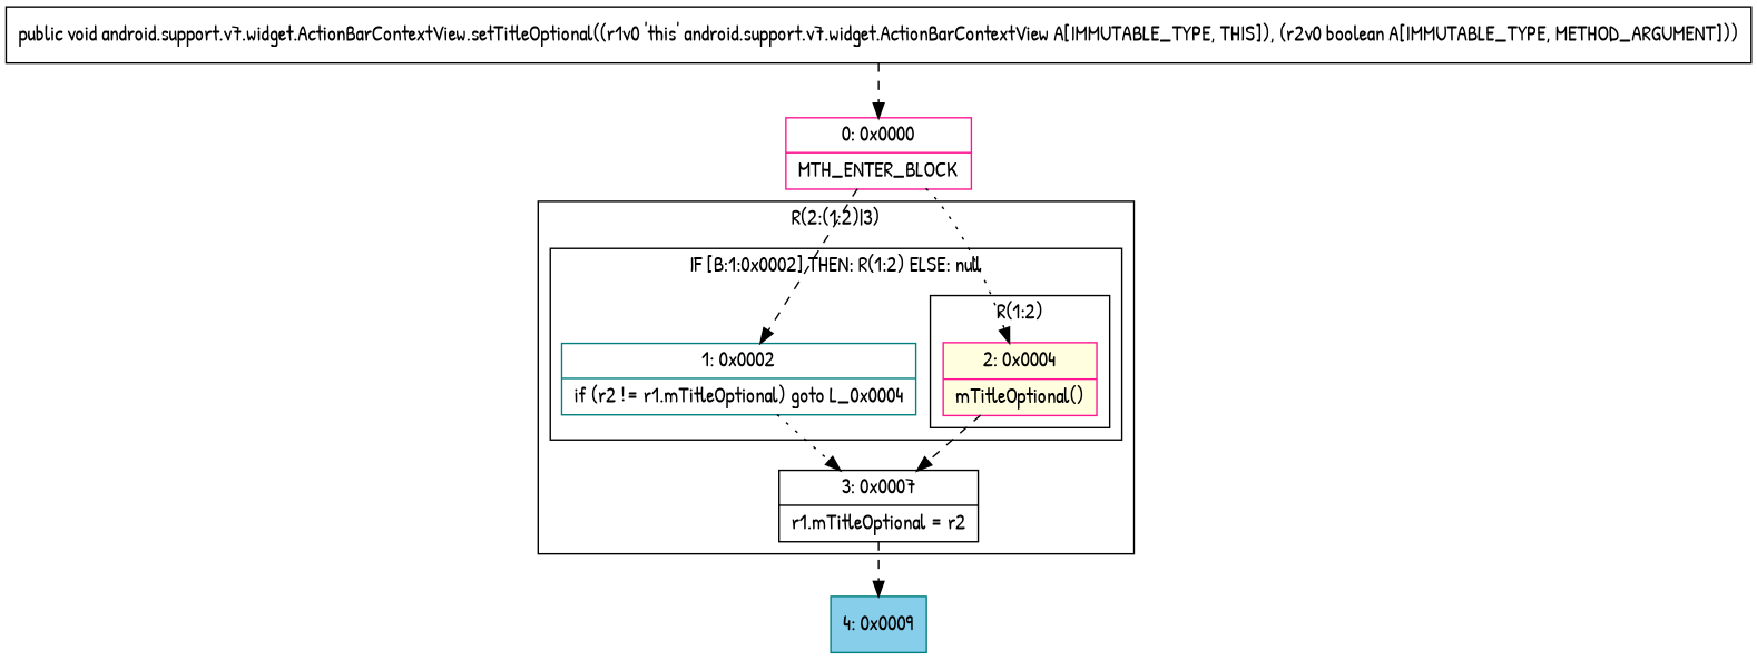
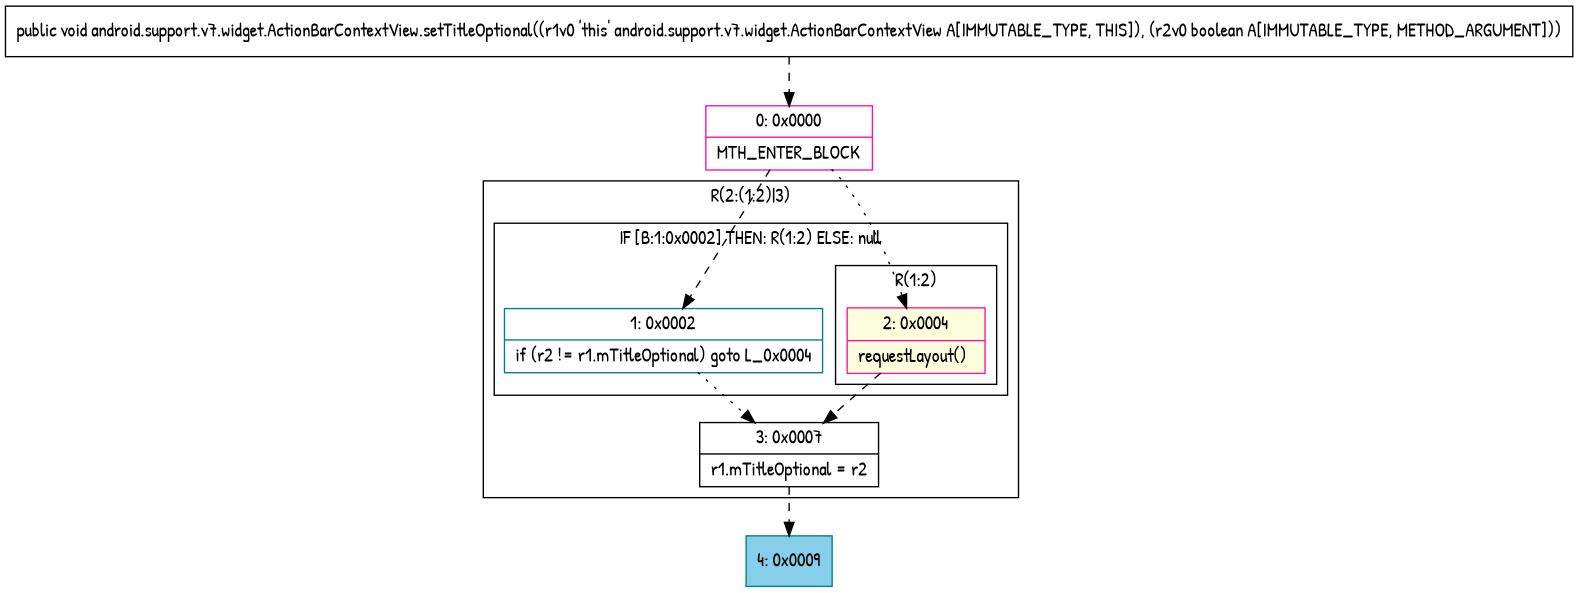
  digraph {
    fontname="Patrick Hand"
    node [color=deeppink fillcolor=white fontname="Patrick Hand" shape=record style=filled]
    edge [fontname="Patrick Hand" style=dashed]
-   n1 [fillcolor=lightyellow label="{2\:\ 0x0004|mTitleOptional()\l}"]
+   n1 [fillcolor=lightyellow label="{2\:\ 0x0004|requestLayout()\l}"]
    n2 [color=teal label="{1\:\ 0x0002|if (r2 != r1.mTitleOptional) goto L_0x0004\l}"]
    n3 [color=black label="{3\:\ 0x0007|r1.mTitleOptional = r2\l}"]
    n4 [color=teal fillcolor=skyblue label="{4\:\ 0x0009}"]
    n5 [label="{0\:\ 0x0000|MTH_ENTER_BLOCK\l}"]
    n6 [color=black label="{public void android.support.v7.widget.ActionBarContextView.setTitleOptional((r1v0 'this' android.support.v7.widget.ActionBarContextView A[IMMUTABLE_TYPE, THIS]), (r2v0 boolean A[IMMUTABLE_TYPE, METHOD_ARGUMENT])) }"]
    subgraph cluster_1 {
      label="R(2:(1:2)|3)"
      n3
      subgraph cluster_2 {
        label="IF [B:1:0x0002] THEN: R(1:2) ELSE: null"
        n2
        subgraph cluster_3 {
          label="R(1:2)"
          n1
        }
      }
    }
    n1 -> n3
    n2 -> n3 [style=dotted]
    n3 -> n4
    n5 -> n1 [style=dotted]
    n5 -> n2
    n6 -> n5
  }
